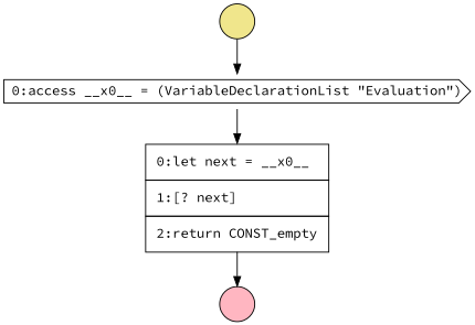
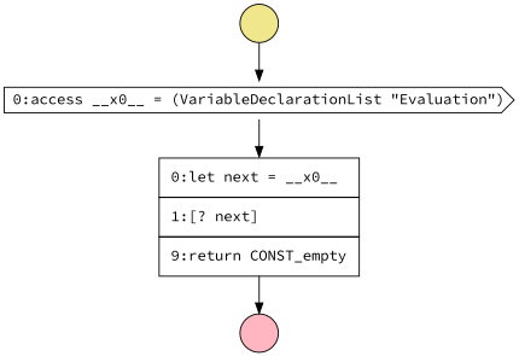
  digraph {
    fontname="Source Code Pro"
    node [color=black fillcolor=white shape=circle style=filled fontname="Source Code Pro"]
    edge [color=black fontname="Source Code Pro"]
    n1 [fillcolor=khaki label=" "]
    n2 [label=<<font color="black">0:access __x0__ = (VariableDeclarationList &quot;Evaluation&quot;)</font>> shape=cds]
-   n3 [label=<<font color="black">     <table border="0" cellborder="1" cellspacing="0" cellpadding="10">       <tr><td align="left">0:let next = __x0__</td></tr>       <tr><td align="left">1:[? next]</td></tr>       <tr><td align="left">2:return CONST_empty</td></tr>     </table>   </font>> margin=0 shape=none]
+   n3 [label=<<font color="black">     <table border="0" cellborder="1" cellspacing="0" cellpadding="10">       <tr><td align="left">0:let next = __x0__</td></tr>       <tr><td align="left">1:[? next]</td></tr>       <tr><td align="left">9:return CONST_empty</td></tr>     </table>   </font>> margin=0 shape=none]
    n4 [fillcolor=lightpink label=" "]
    n1 -> n2
    n2 -> n3
    n3 -> n4
  }
